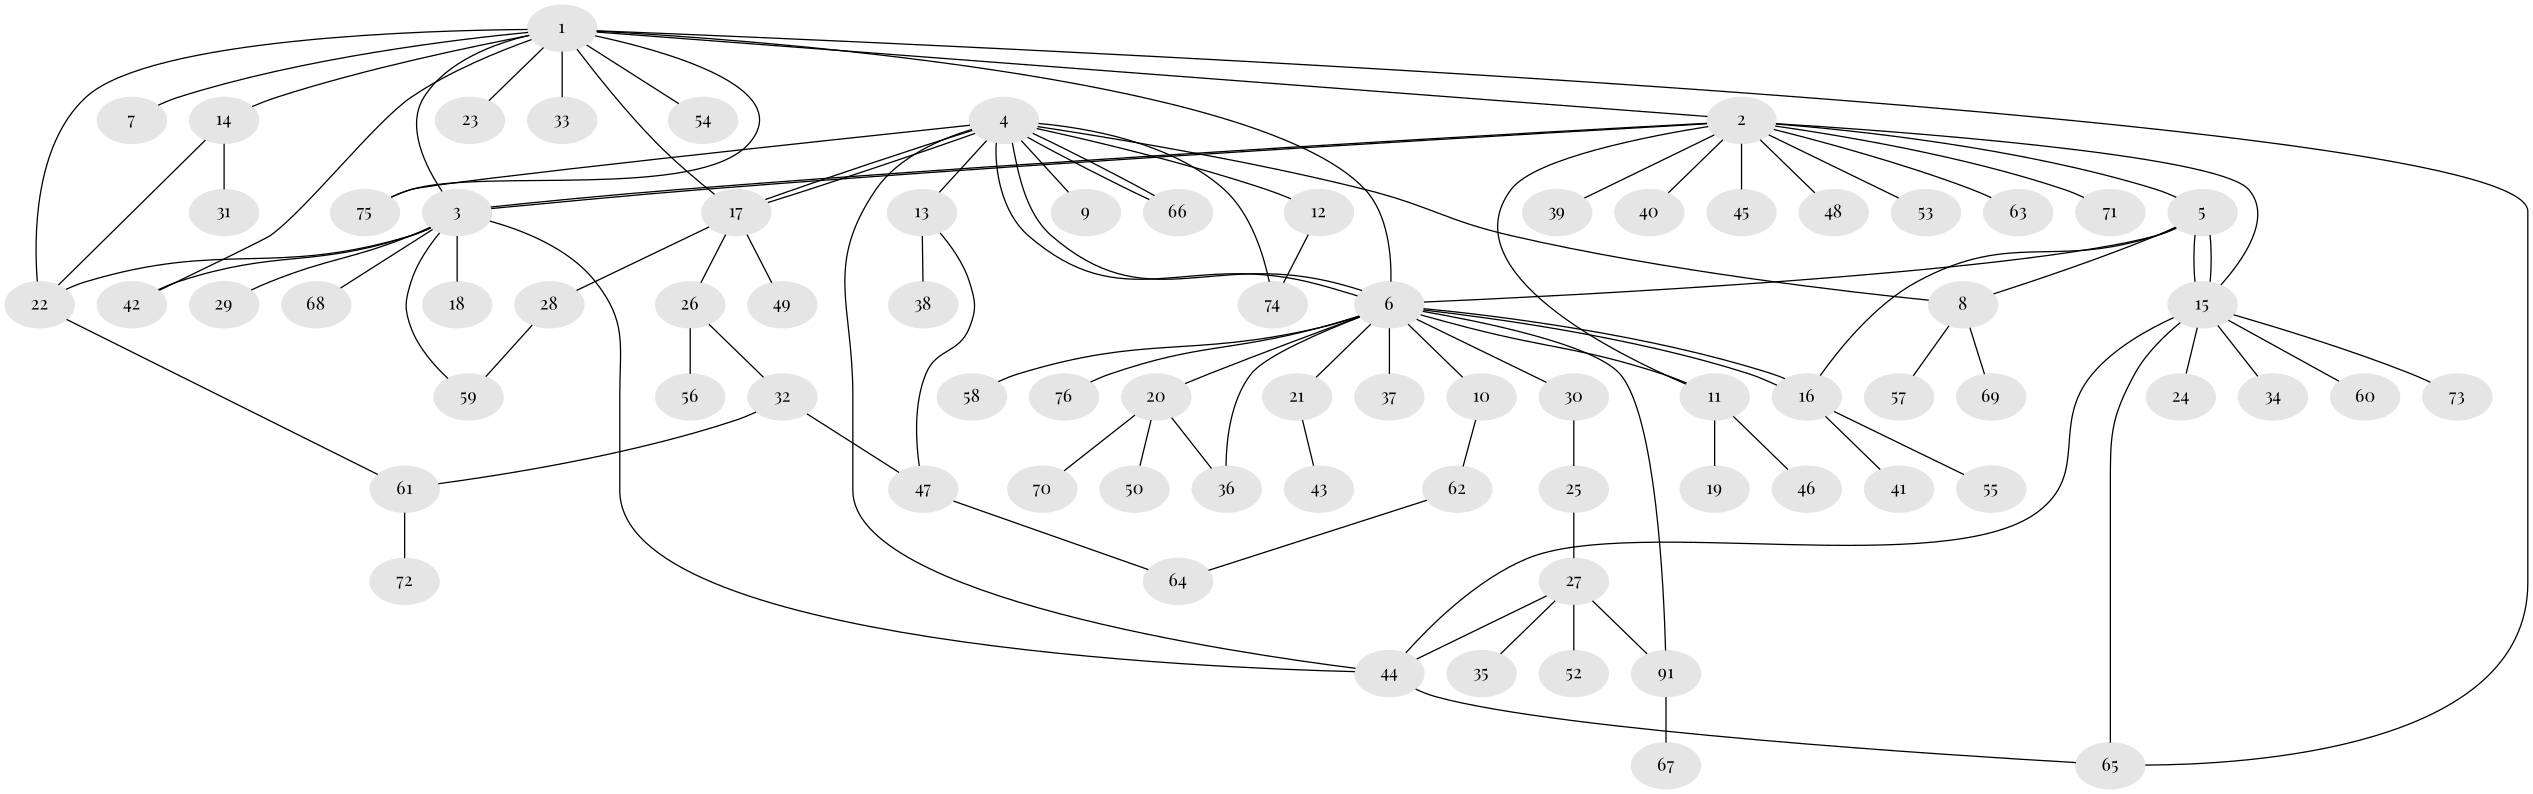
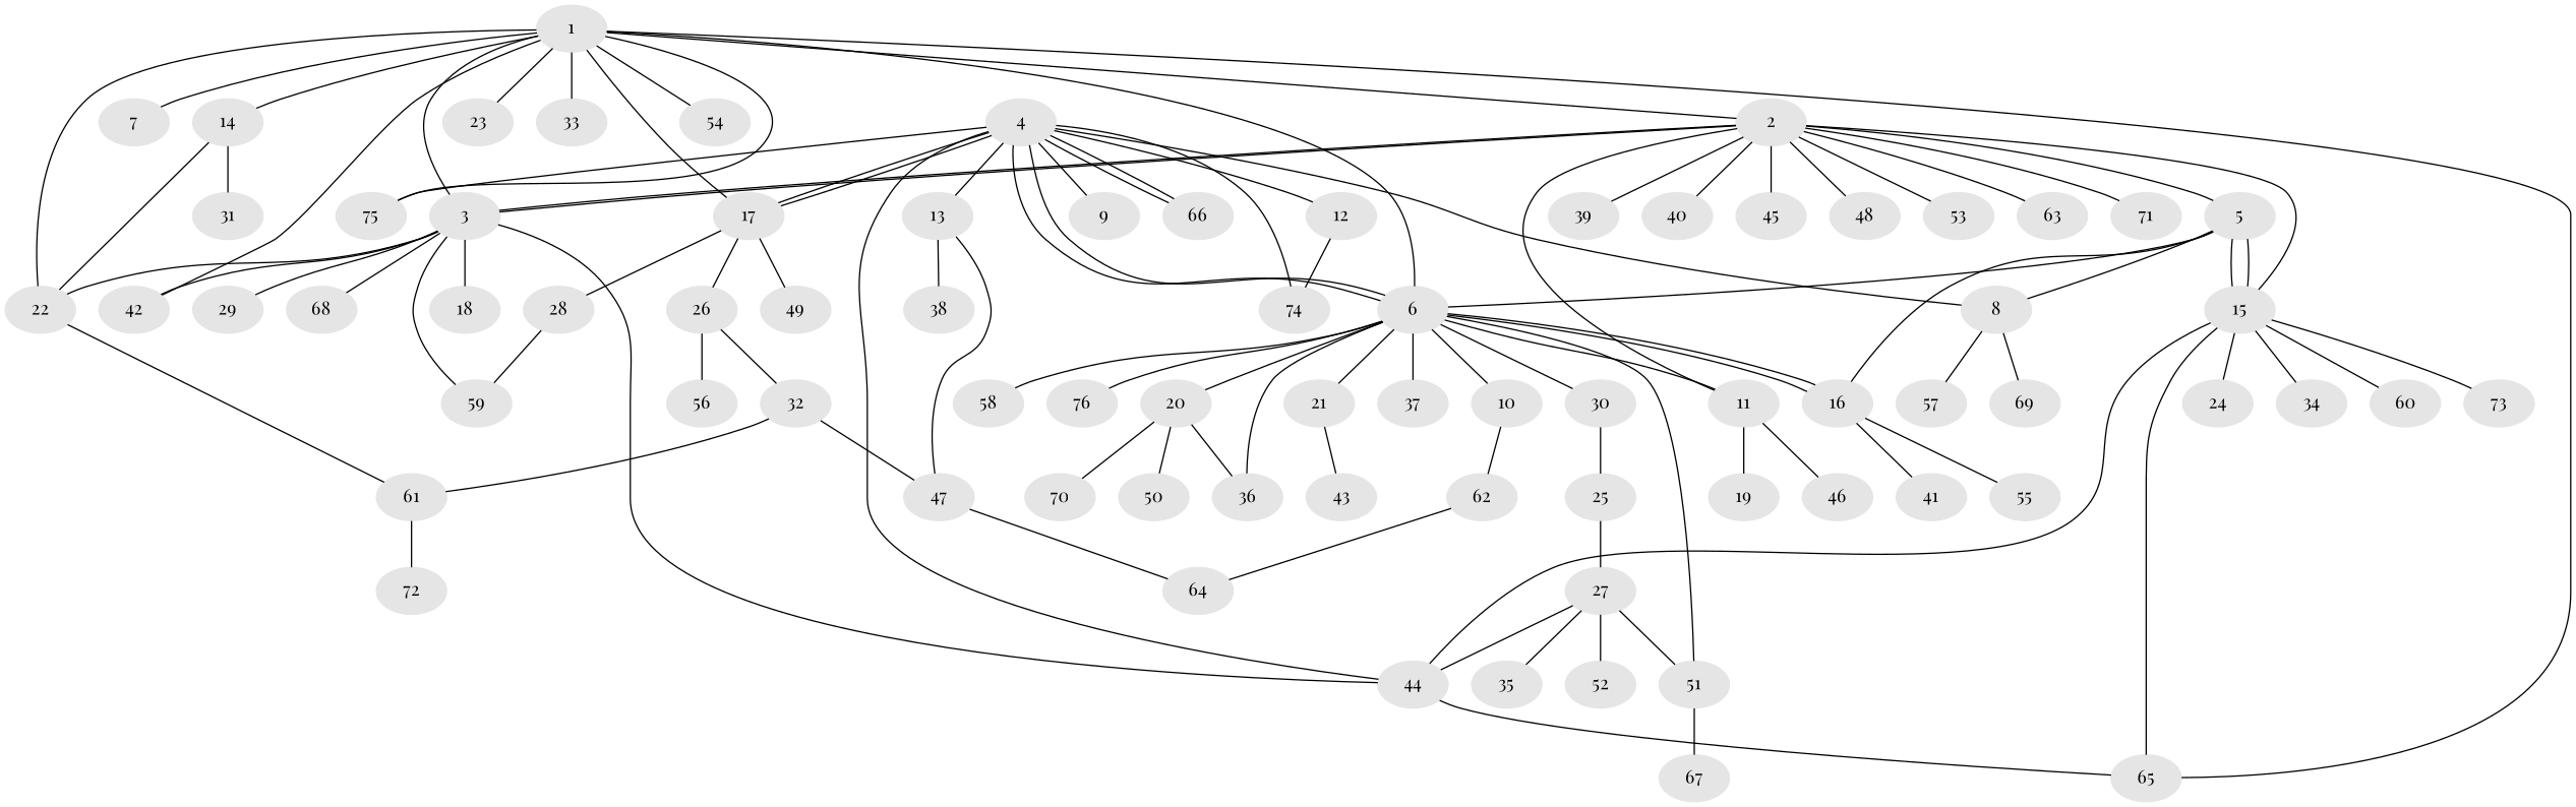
  graph {
    fontname="Playfair Display"
    node [color=gray90 fontname="Playfair Display" style=filled]
    edge [fontname="Playfair Display"]
    1
    2
    3
    6
    7
    14
    17
    22
    23
    33
    42
    54
    65
    75
    5
    11
    15
    39
    40
    45
    48
    53
    63
    71
    18
    29
    44
    59
    68
    4
    8
    9
    12
    13
    66
    74
    16
    10
    20
    21
    30
    36
    37
-   51 [label=91]
+   51
    58
    76
    31
    26
    28
    49
    61
    19
    46
    24
    34
    60
    73
    25
    27
    57
    69
    38
    47
    41
    55
    62
    50
    70
    43
    67
    64
    32
    56
    72
    35
    52
    1 -- 2
    1 -- 3
    1 -- 6
    1 -- 7
    1 -- 14
    1 -- 17
    1 -- 22
    1 -- 23
    1 -- 33
    1 -- 42
    1 -- 54
    1 -- 65
    1 -- 75
    2 -- 3
    2 -- 3
    2 -- 5
    2 -- 11
    2 -- 15
    2 -- 39
    2 -- 40
    2 -- 45
    2 -- 48
    2 -- 53
    2 -- 63
    2 -- 71
    3 -- 22
    3 -- 42
    3 -- 18
    3 -- 29
    3 -- 44
    3 -- 59
    3 -- 68
    6 -- 11
    6 -- 16
    6 -- 16
    6 -- 10
    6 -- 20
    6 -- 21
    6 -- 30
    6 -- 36
    6 -- 37
    6 -- 51
    6 -- 58
    6 -- 76
    14 -- 22
    14 -- 31
    17 -- 26
    17 -- 28
    17 -- 49
    22 -- 61
    5 -- 6
    5 -- 15
    5 -- 15
    5 -- 8
    5 -- 16
    11 -- 19
    11 -- 46
    15 -- 65
    15 -- 44
    15 -- 24
    15 -- 34
    15 -- 60
    15 -- 73
    44 -- 65
    4 -- 6
    4 -- 6
    4 -- 17
    4 -- 17
    4 -- 75
    4 -- 44
    4 -- 8
    4 -- 9
    4 -- 12
    4 -- 13
    4 -- 66
    4 -- 66
    4 -- 74
    8 -- 57
    8 -- 69
    12 -- 74
    13 -- 38
    13 -- 47
    16 -- 41
    16 -- 55
    10 -- 62
    20 -- 36
    20 -- 50
    20 -- 70
    21 -- 43
    30 -- 25
    51 -- 67
    26 -- 32
    26 -- 56
    28 -- 59
    61 -- 72
    25 -- 27
    27 -- 44
    27 -- 51
    27 -- 35
    27 -- 52
    47 -- 64
    62 -- 64
    32 -- 61
    32 -- 47
  }
